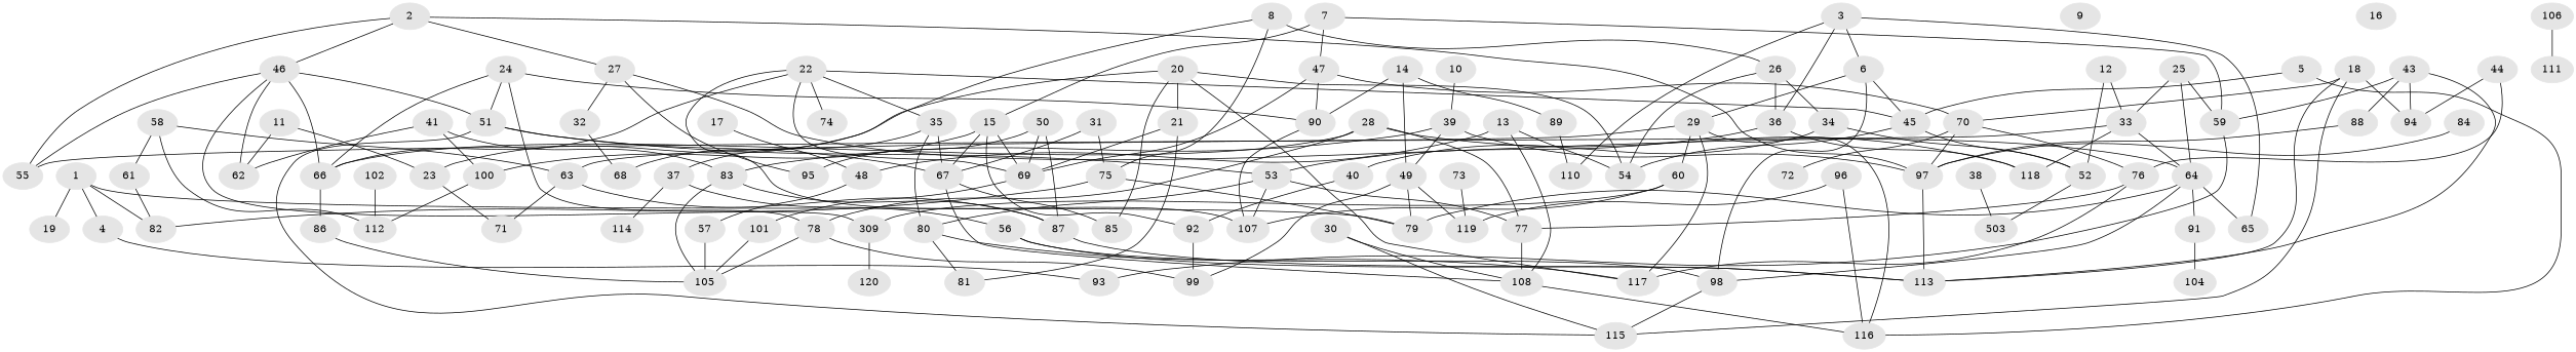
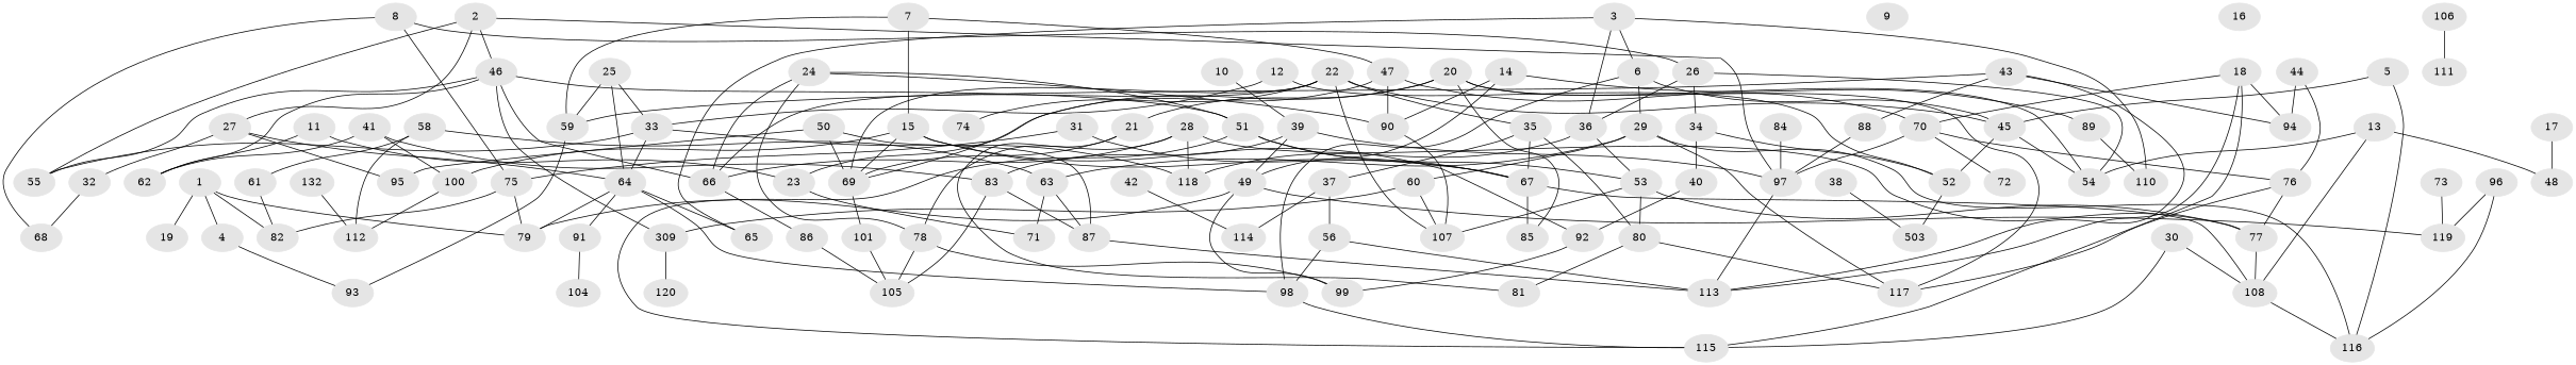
  graph {
    node [color=gray90 style=filled]
    1
    4
    19
    79
    82
    93
    2
    27
    46
    55
    97
    64
    32
    95
    62
    66
    51
    n18 [label=309]
    113
    3
    6
    36
    65
    110
    45
    29
    98
    118
    53
    5
    116
    52
    54
    117
    60
    63
    115
    7
    15
    47
    59
    67
    69
    92
    100
    90
    70
    8
    26
    68
    75
    34
    9
    10
    39
    49
    83
    11
    23
    71
    12
    33
    n63 [label=503]
    13
    48
    108
-   57
    14
    89
    99
    119
    107
    85
    101
    112
    16
    17
    18
    94
    76
    72
    20
    21
    81
    22
    35
    74
    37
    80
    86
    24
    78
    105
    25
    91
    40
    28
    77
    87
    30
    31
    56
    114
    38
    41
+   42
    43
    88
    44
    120
    50
    58
    61
    104
    73
    84
    96
-   102
+   102 [label=132]
    106
    111
    1 -- 4
    1 -- 19
    1 -- 79
    1 -- 82
    4 -- 93
    2 -- 27
    2 -- 46
    2 -- 55
    2 -- 97
    27 -- 64
    27 -- 32
    27 -- 95
    46 -- 55
    46 -- 62
    46 -- 66
    46 -- 51
    46 -- n18
    97 -- 113
    64 -- 79
    64 -- 65
    64 -- 98
    64 -- 91
    32 -- 68
    66 -- 86
    51 -- 53
    51 -- 115
    51 -- 67
    n18 -- 120
    3 -- 6
    3 -- 36
    3 -- 65
    3 -- 110
    6 -- 45
    6 -- 29
    6 -- 98
    36 -- 118
    36 -- 53
    45 -- 52
    45 -- 54
    29 -- 116
    29 -- 117
    29 -- 60
    29 -- 63
    98 -- 115
    53 -- 107
    53 -- 80
    53 -- 77
    5 -- 45
    5 -- 116
    52 -- n63
    60 -- n18
    60 -- 107
    63 -- 71
    63 -- 87
    7 -- 15
    7 -- 47
    7 -- 59
    15 -- 67
    15 -- 69
    15 -- 92
    15 -- 100
    47 -- 69
    47 -- 90
    47 -- 70
    59 -- 93
    67 -- 108
    67 -- 85
    69 -- 101
    92 -- 99
    100 -- 112
    90 -- 107
    70 -- 97
    70 -- 76
    70 -- 72
    8 -- 26
    8 -- 68
    8 -- 75
    26 -- 36
    26 -- 54
    26 -- 34
    75 -- 79
    75 -- 82
    34 -- 52
    34 -- 40
    10 -- 39
    39 -- 97
    39 -- 49
    39 -- 83
    49 -- 79
    49 -- 99
    49 -- 119
    83 -- 105
    83 -- 87
    11 -- 62
    11 -- 23
    23 -- 71
    12 -- 52
    12 -- 33
    33 -- 55
    33 -- 64
    33 -- 118
    13 -- 54
    13 -- 48
    13 -- 108
-   48 -- 57
    108 -- 116
-   57 -- 105
    14 -- 90
    14 -- 49
    14 -- 89
    89 -- 110
    101 -- 105
    17 -- 48
    18 -- 113
    18 -- 115
    18 -- 70
    18 -- 94
    76 -- 117
    76 -- 77
    20 -- 54
    20 -- 117
    20 -- 23
    20 -- 85
    20 -- 21
    21 -- 69
    21 -- 81
    22 -- 66
    22 -- 45
    22 -- 69
    22 -- 107
    22 -- 35
    22 -- 74
    35 -- 67
    35 -- 37
    35 -- 80
    37 -- 56
    37 -- 114
    80 -- 117
    80 -- 81
    86 -- 105
    24 -- 66
    24 -- 51
    24 -- 90
    24 -- 78
    78 -- 99
    78 -- 105
    25 -- 64
    25 -- 59
    25 -- 33
    91 -- 104
    40 -- 92
    28 -- 66
    28 -- 118
    28 -- 78
    28 -- 77
    77 -- 108
    87 -- 113
    30 -- 115
    30 -- 108
    31 -- 67
    31 -- 75
    56 -- 113
    56 -- 98
    38 -- n63
    41 -- 62
    41 -- 100
    41 -- 83
+   42 -- 114
    43 -- 113
    43 -- 59
    43 -- 94
    43 -- 88
    88 -- 97
    44 -- 94
    44 -- 76
    50 -- 95
    50 -- 69
    50 -- 87
    58 -- 63
    58 -- 112
    58 -- 61
    61 -- 82
    73 -- 119
    84 -- 97
    96 -- 116
    96 -- 119
    102 -- 112
    106 -- 111
  }
